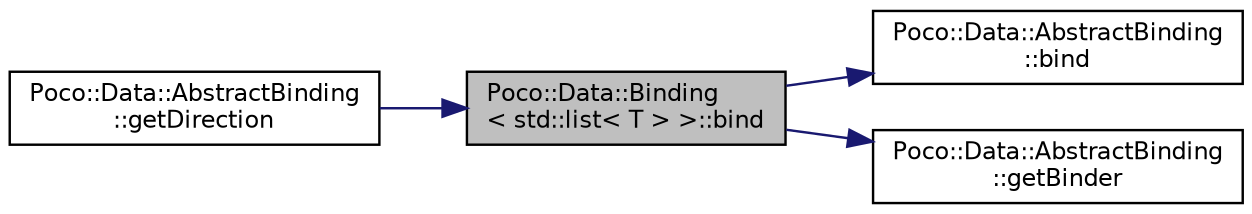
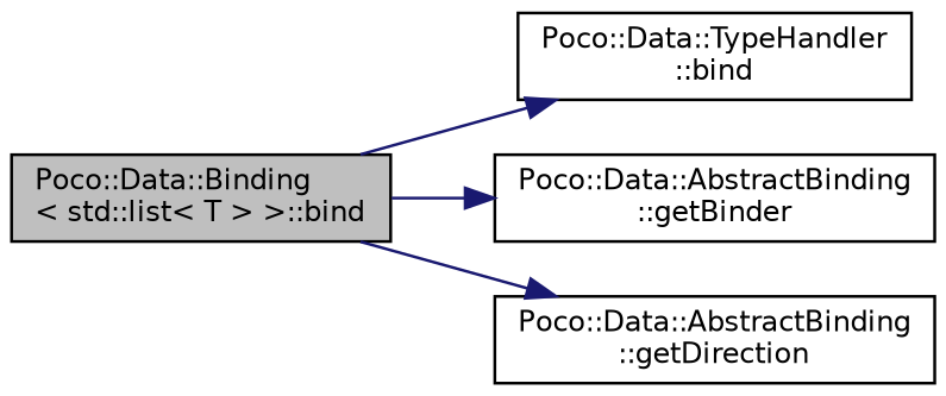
  digraph {
    rankdir=LR
    node [color=black fillcolor=white fontname=Helvetica fontsize=10 shape=record style=filled]
    edge [color=midnightblue fontname=Helvetica fontsize=10 labelfontname=Helvetica labelfontsize=10 style=solid]
    n1 [fillcolor=grey75 fontcolor=black height=0.2 label="Poco::Data::Binding\l\< std::list\< T \> \>::bind" width=0.4]
-   n2 [height=0.2 label="Poco::Data::AbstractBinding\l::bind" width=0.4]
+   n2 [height=0.2 label="Poco::Data::TypeHandler\l::bind" width=0.4]
    n3 [height=0.2 label="Poco::Data::AbstractBinding\l::getBinder" width=0.4]
    n4 [height=0.2 label="Poco::Data::AbstractBinding\l::getDirection" width=0.4]
    n1 -> n2
    n1 -> n3
-   n4 -> n1
+   n1 -> n4
  }
